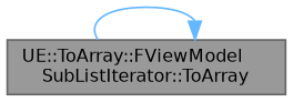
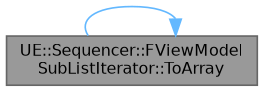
  digraph {
    rankdir=LR
-   n1 [color=gray40 fillcolor=grey60 fontcolor=black fontname=Helvetica fontsize=10 height=0.2 label="UE::ToArray::FViewModel\lSubListIterator::ToArray" shape=box style=filled width=0.4]
+   n1 [color=gray40 fillcolor=grey60 fontcolor=black fontname=Helvetica fontsize=10 height=0.2 label="UE::Sequencer::FViewModel\lSubListIterator::ToArray" shape=box style=filled width=0.4]
    n1 -> n1 [color=steelblue1 fontname=Helvetica fontsize=10 labelfontname=Helvetica labelfontsize=10 style=solid]
  }
